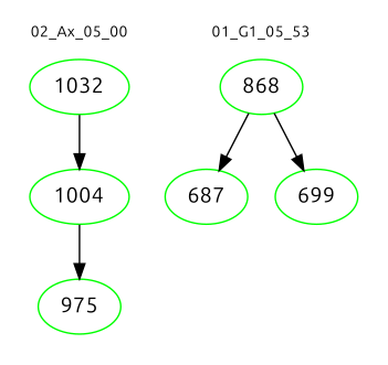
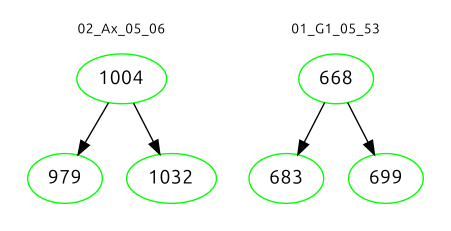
  digraph {
    fontname=Ubuntu
    node [color=green fontname=Ubuntu]
    edge [color=black fontname=Ubuntu]
    n1 [label=1004]
-   n2 [label=975]
+   n2 [label=979]
    n3 [label=1032]
-   n4 [label=868]
-   n5 [label=687]
+   n4 [label=668]
+   n5 [label=683]
    n6 [label=699]
    subgraph cluster_1 {
      color=white
      fontsize=10
-     label="02_Ax_05_00"
+     label="02_Ax_05_06"
      n1
      n2
      n3
    }
    subgraph cluster_2 {
      color=white
      fontsize=10
      label="01_G1_05_53"
      n4
      n5
      n6
    }
    n1 -> n2
-   n3 -> n1
+   n1 -> n3
    n4 -> n5
    n4 -> n6
  }
